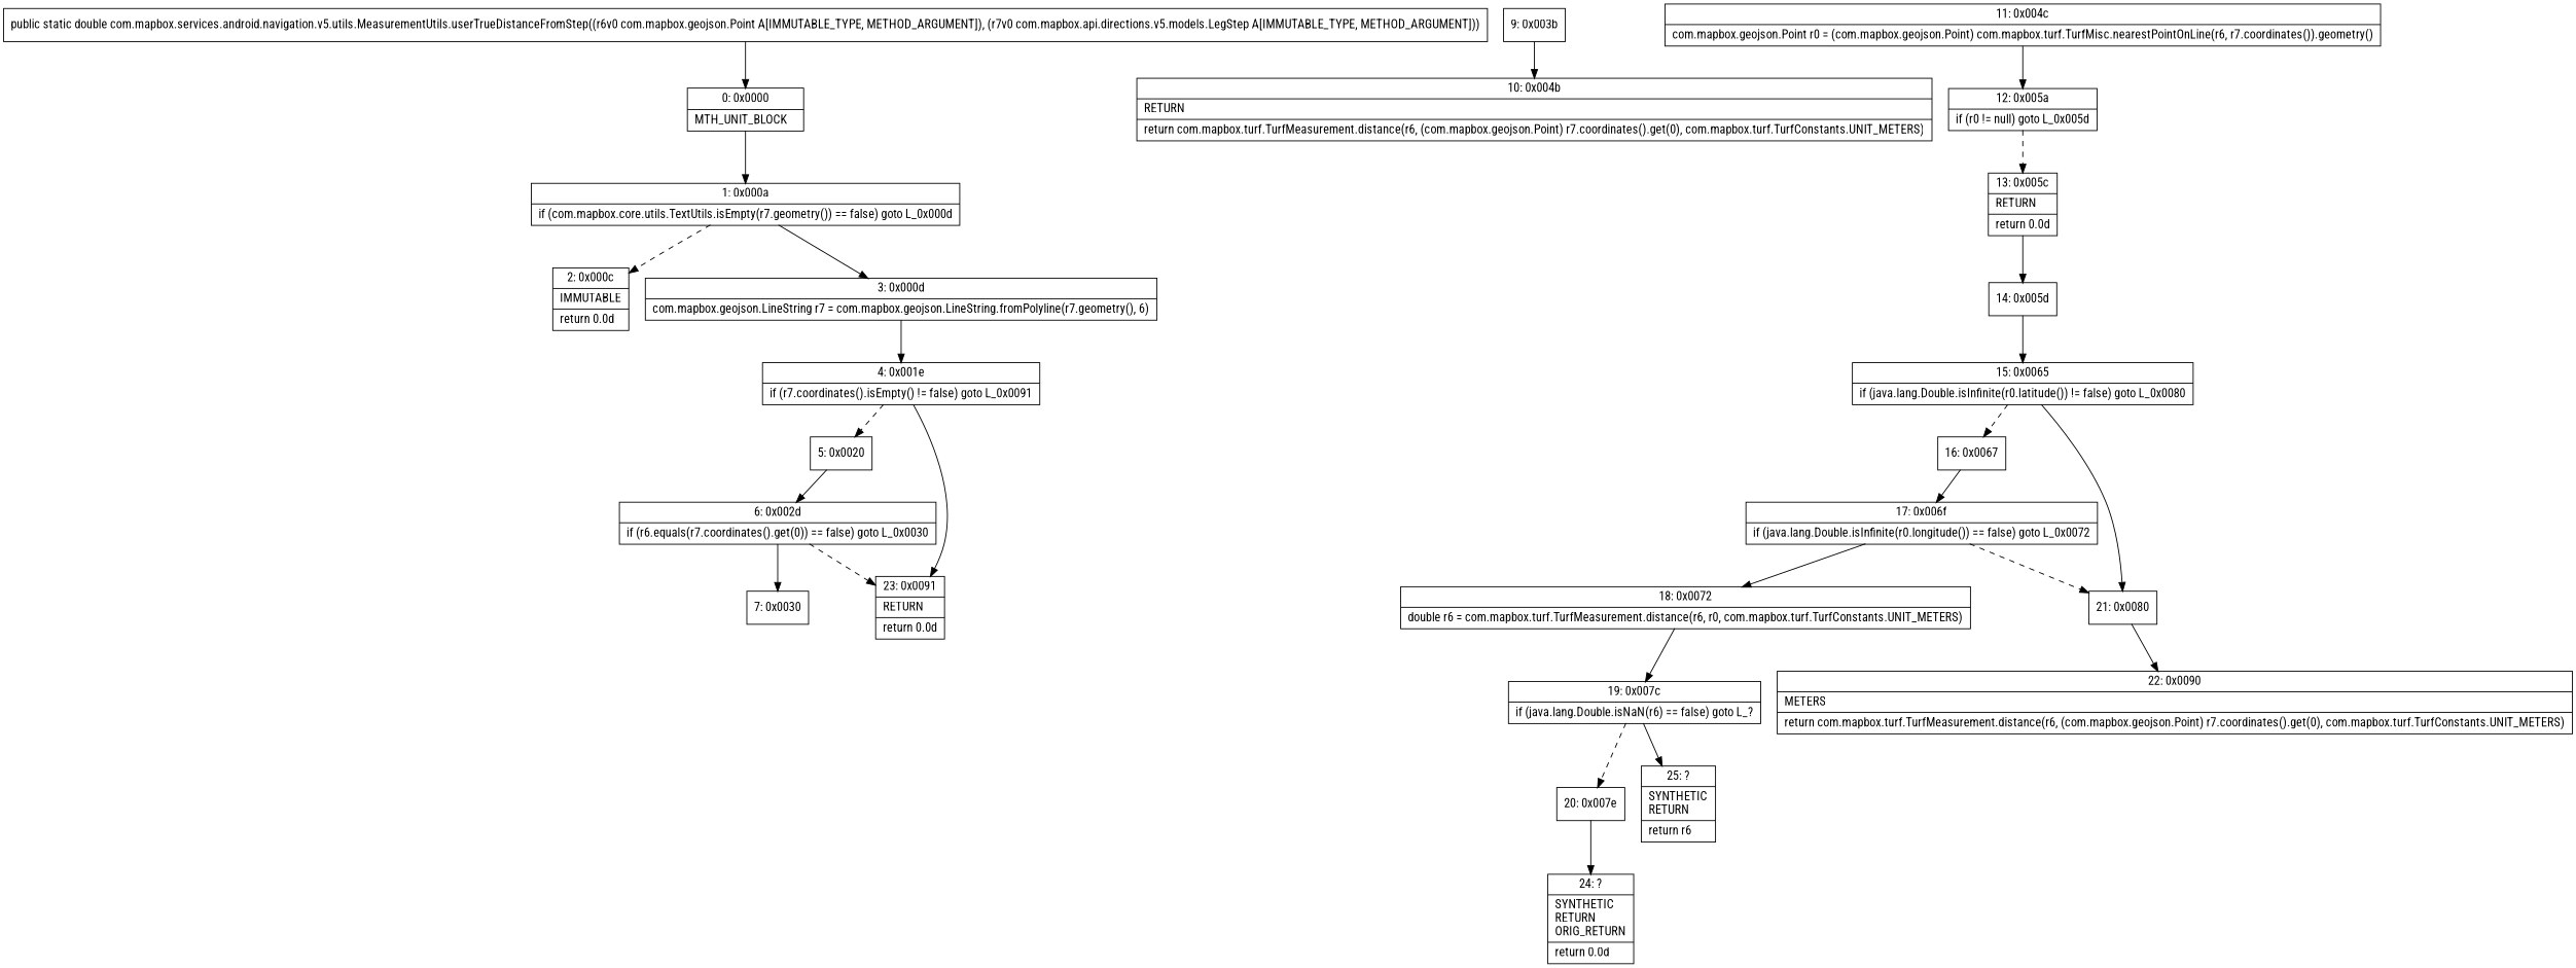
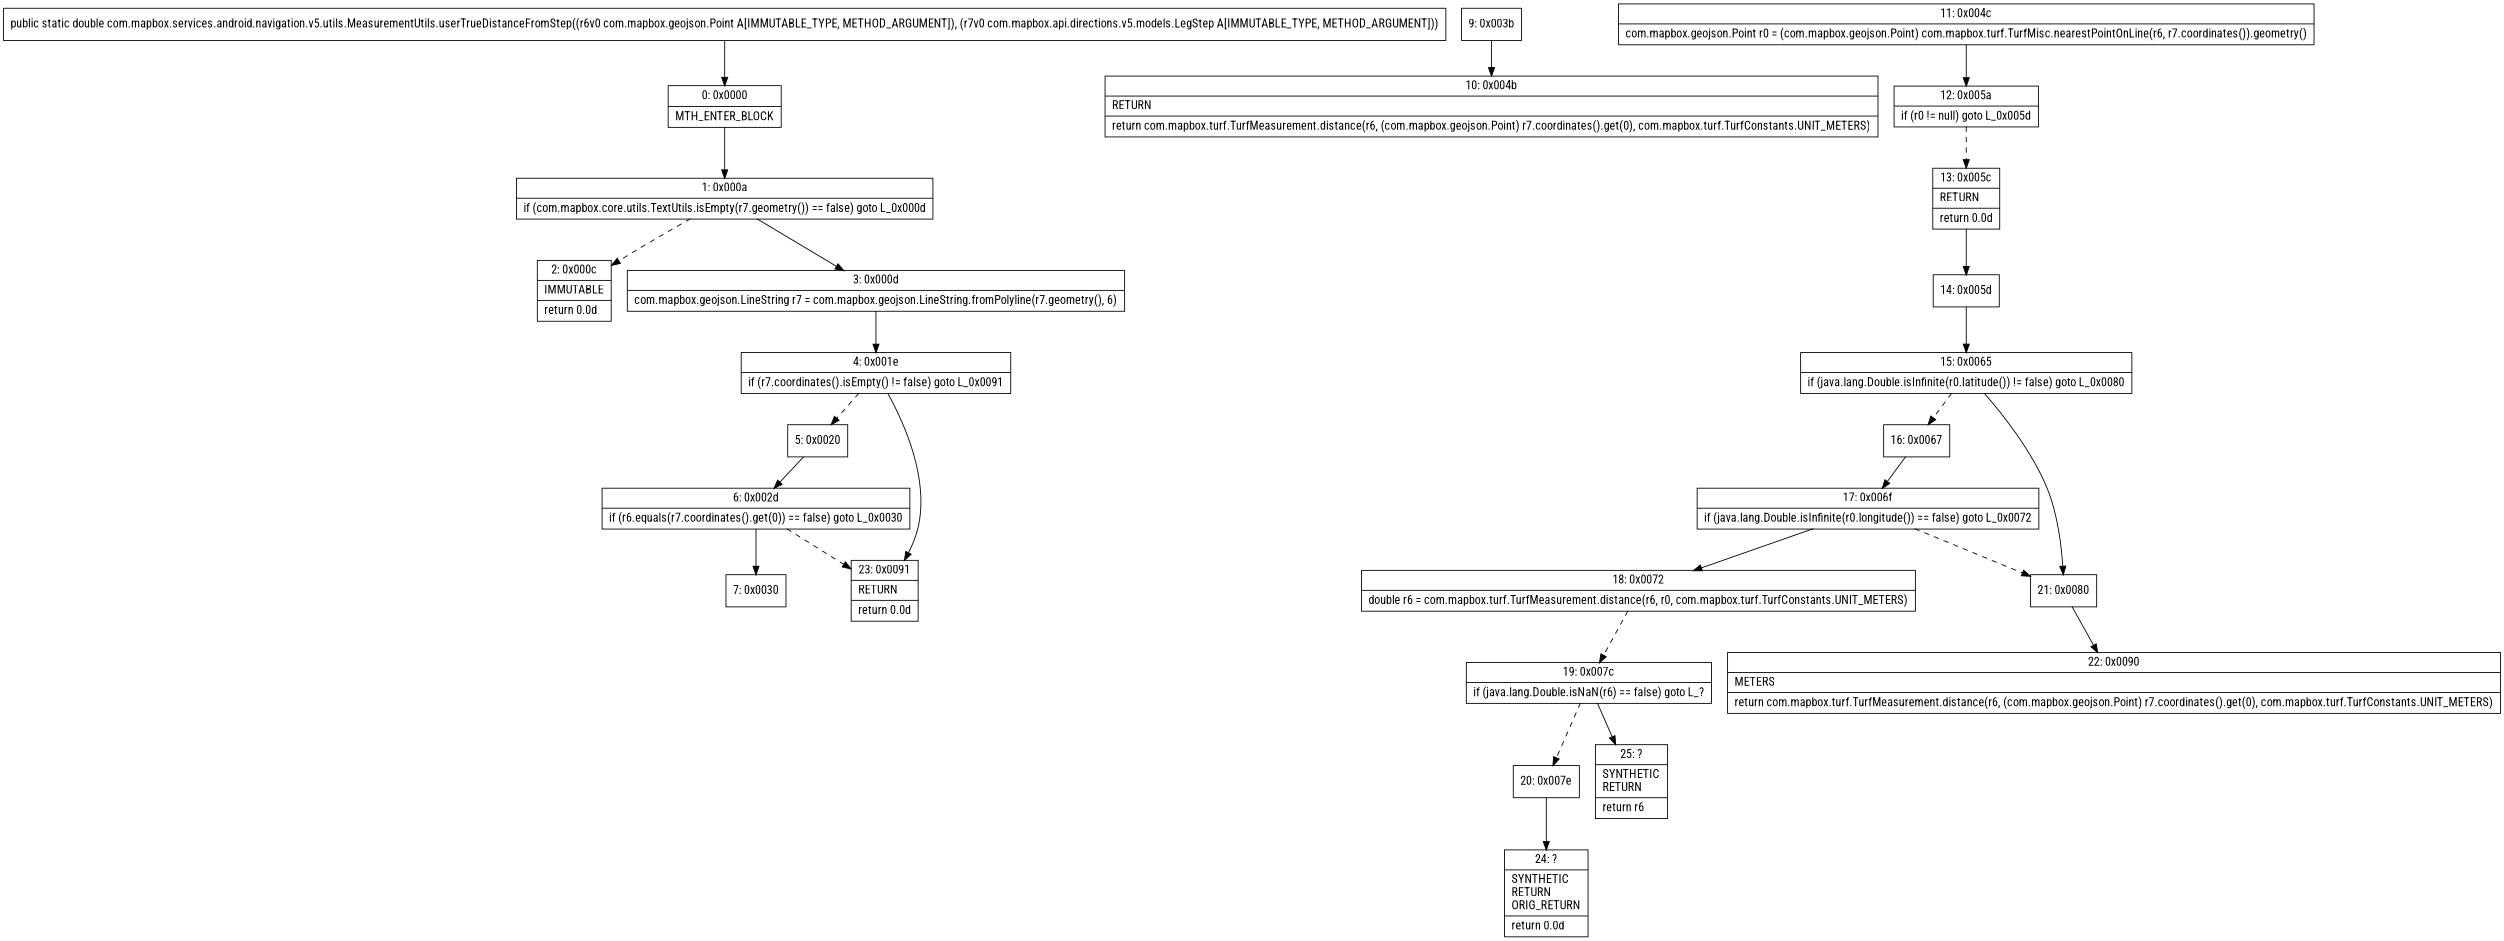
  digraph {
    fontname="Roboto Condensed"
    node [fontname="Roboto Condensed" shape=record]
    edge [fontname="Roboto Condensed"]
-   n1 [label="{0\:\ 0x0000|MTH_UNIT_BLOCK\l}"]
+   n1 [label="{0\:\ 0x0000|MTH_ENTER_BLOCK\l}"]
    n2 [label="{1\:\ 0x000a|if (com.mapbox.core.utils.TextUtils.isEmpty(r7.geometry()) == false) goto L_0x000d\l}"]
    n3 [label="{2\:\ 0x000c|IMMUTABLE\l|return 0.0d\l}"]
    n4 [label="{3\:\ 0x000d|com.mapbox.geojson.LineString r7 = com.mapbox.geojson.LineString.fromPolyline(r7.geometry(), 6)\l}"]
    n5 [label="{4\:\ 0x001e|if (r7.coordinates().isEmpty() != false) goto L_0x0091\l}"]
    n6 [label="{5\:\ 0x0020}"]
    n7 [label="{23\:\ 0x0091|RETURN\l|return 0.0d\l}"]
    n8 [label="{6\:\ 0x002d|if (r6.equals(r7.coordinates().get(0)) == false) goto L_0x0030\l}"]
    n9 [label="{7\:\ 0x0030}"]
    n10 [label="{9\:\ 0x003b}"]
    n11 [label="{10\:\ 0x004b|RETURN\l|return com.mapbox.turf.TurfMeasurement.distance(r6, (com.mapbox.geojson.Point) r7.coordinates().get(0), com.mapbox.turf.TurfConstants.UNIT_METERS)\l}"]
    n12 [label="{11\:\ 0x004c|com.mapbox.geojson.Point r0 = (com.mapbox.geojson.Point) com.mapbox.turf.TurfMisc.nearestPointOnLine(r6, r7.coordinates()).geometry()\l}"]
    n13 [label="{12\:\ 0x005a|if (r0 != null) goto L_0x005d\l}"]
    n14 [label="{13\:\ 0x005c|RETURN\l|return 0.0d\l}"]
    n15 [label="{14\:\ 0x005d}"]
    n16 [label="{15\:\ 0x0065|if (java.lang.Double.isInfinite(r0.latitude()) != false) goto L_0x0080\l}"]
    n17 [label="{16\:\ 0x0067}"]
    n18 [label="{21\:\ 0x0080}"]
    n19 [label="{17\:\ 0x006f|if (java.lang.Double.isInfinite(r0.longitude()) == false) goto L_0x0072\l}"]
    n20 [label="{22\:\ 0x0090|METERS\l|return com.mapbox.turf.TurfMeasurement.distance(r6, (com.mapbox.geojson.Point) r7.coordinates().get(0), com.mapbox.turf.TurfConstants.UNIT_METERS)\l}"]
    n21 [label="{18\:\ 0x0072|double r6 = com.mapbox.turf.TurfMeasurement.distance(r6, r0, com.mapbox.turf.TurfConstants.UNIT_METERS)\l}"]
    n22 [label="{19\:\ 0x007c|if (java.lang.Double.isNaN(r6) == false) goto L_?\l}"]
    n23 [label="{20\:\ 0x007e}"]
    n24 [label="{25\:\ ?|SYNTHETIC\lRETURN\l|return r6\l}"]
    n25 [label="{24\:\ ?|SYNTHETIC\lRETURN\lORIG_RETURN\l|return 0.0d\l}"]
    n26 [label="{public static double com.mapbox.services.android.navigation.v5.utils.MeasurementUtils.userTrueDistanceFromStep((r6v0 com.mapbox.geojson.Point A[IMMUTABLE_TYPE, METHOD_ARGUMENT]), (r7v0 com.mapbox.api.directions.v5.models.LegStep A[IMMUTABLE_TYPE, METHOD_ARGUMENT])) }"]
    n1 -> n2
    n2 -> n3 [style=dashed]
    n2 -> n4
    n4 -> n5
    n5 -> n6 [style=dashed]
    n5 -> n7
    n6 -> n8
    n8 -> n7 [style=dashed]
    n8 -> n9
    n10 -> n11
    n12 -> n13
    n13 -> n14 [style=dashed]
    n14 -> n15
    n15 -> n16
    n16 -> n17 [style=dashed]
    n16 -> n18
    n17 -> n19
    n18 -> n20
    n19 -> n18 [style=dashed]
    n19 -> n21
-   n21 -> n22
+   n21 -> n22 [style=dashed]
    n22 -> n23 [style=dashed]
    n22 -> n24
    n23 -> n25
    n26 -> n1
  }
